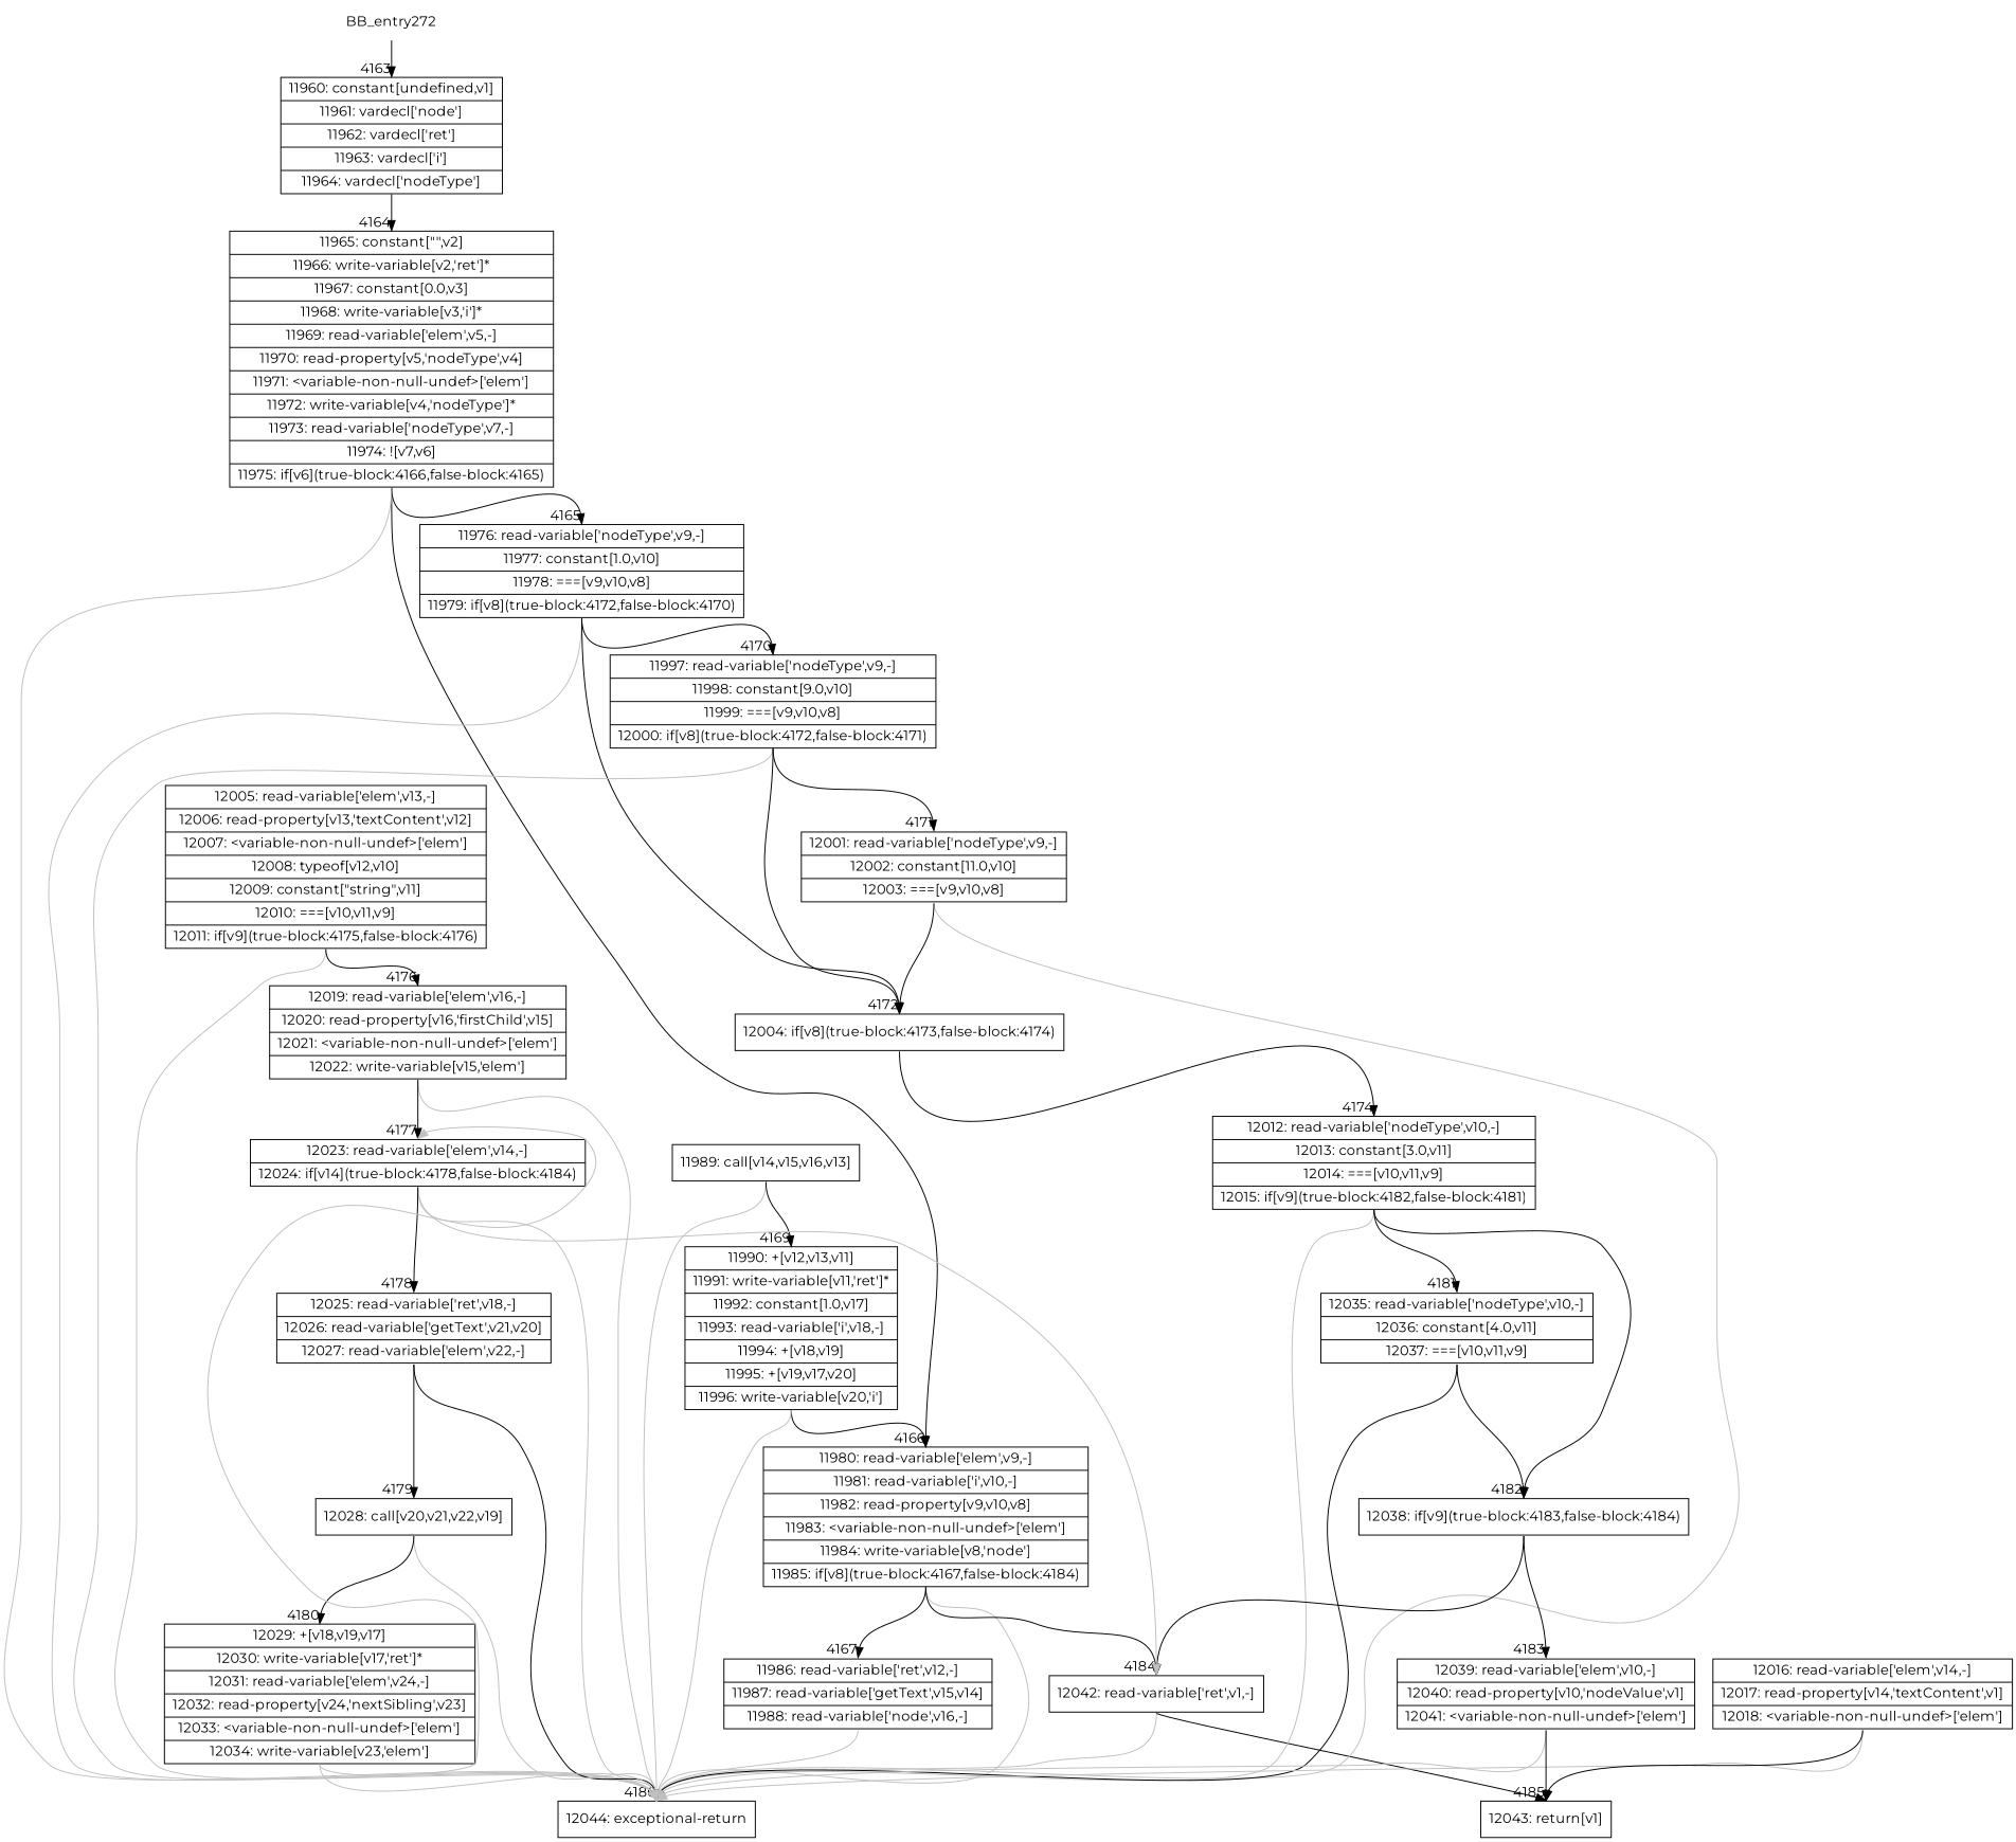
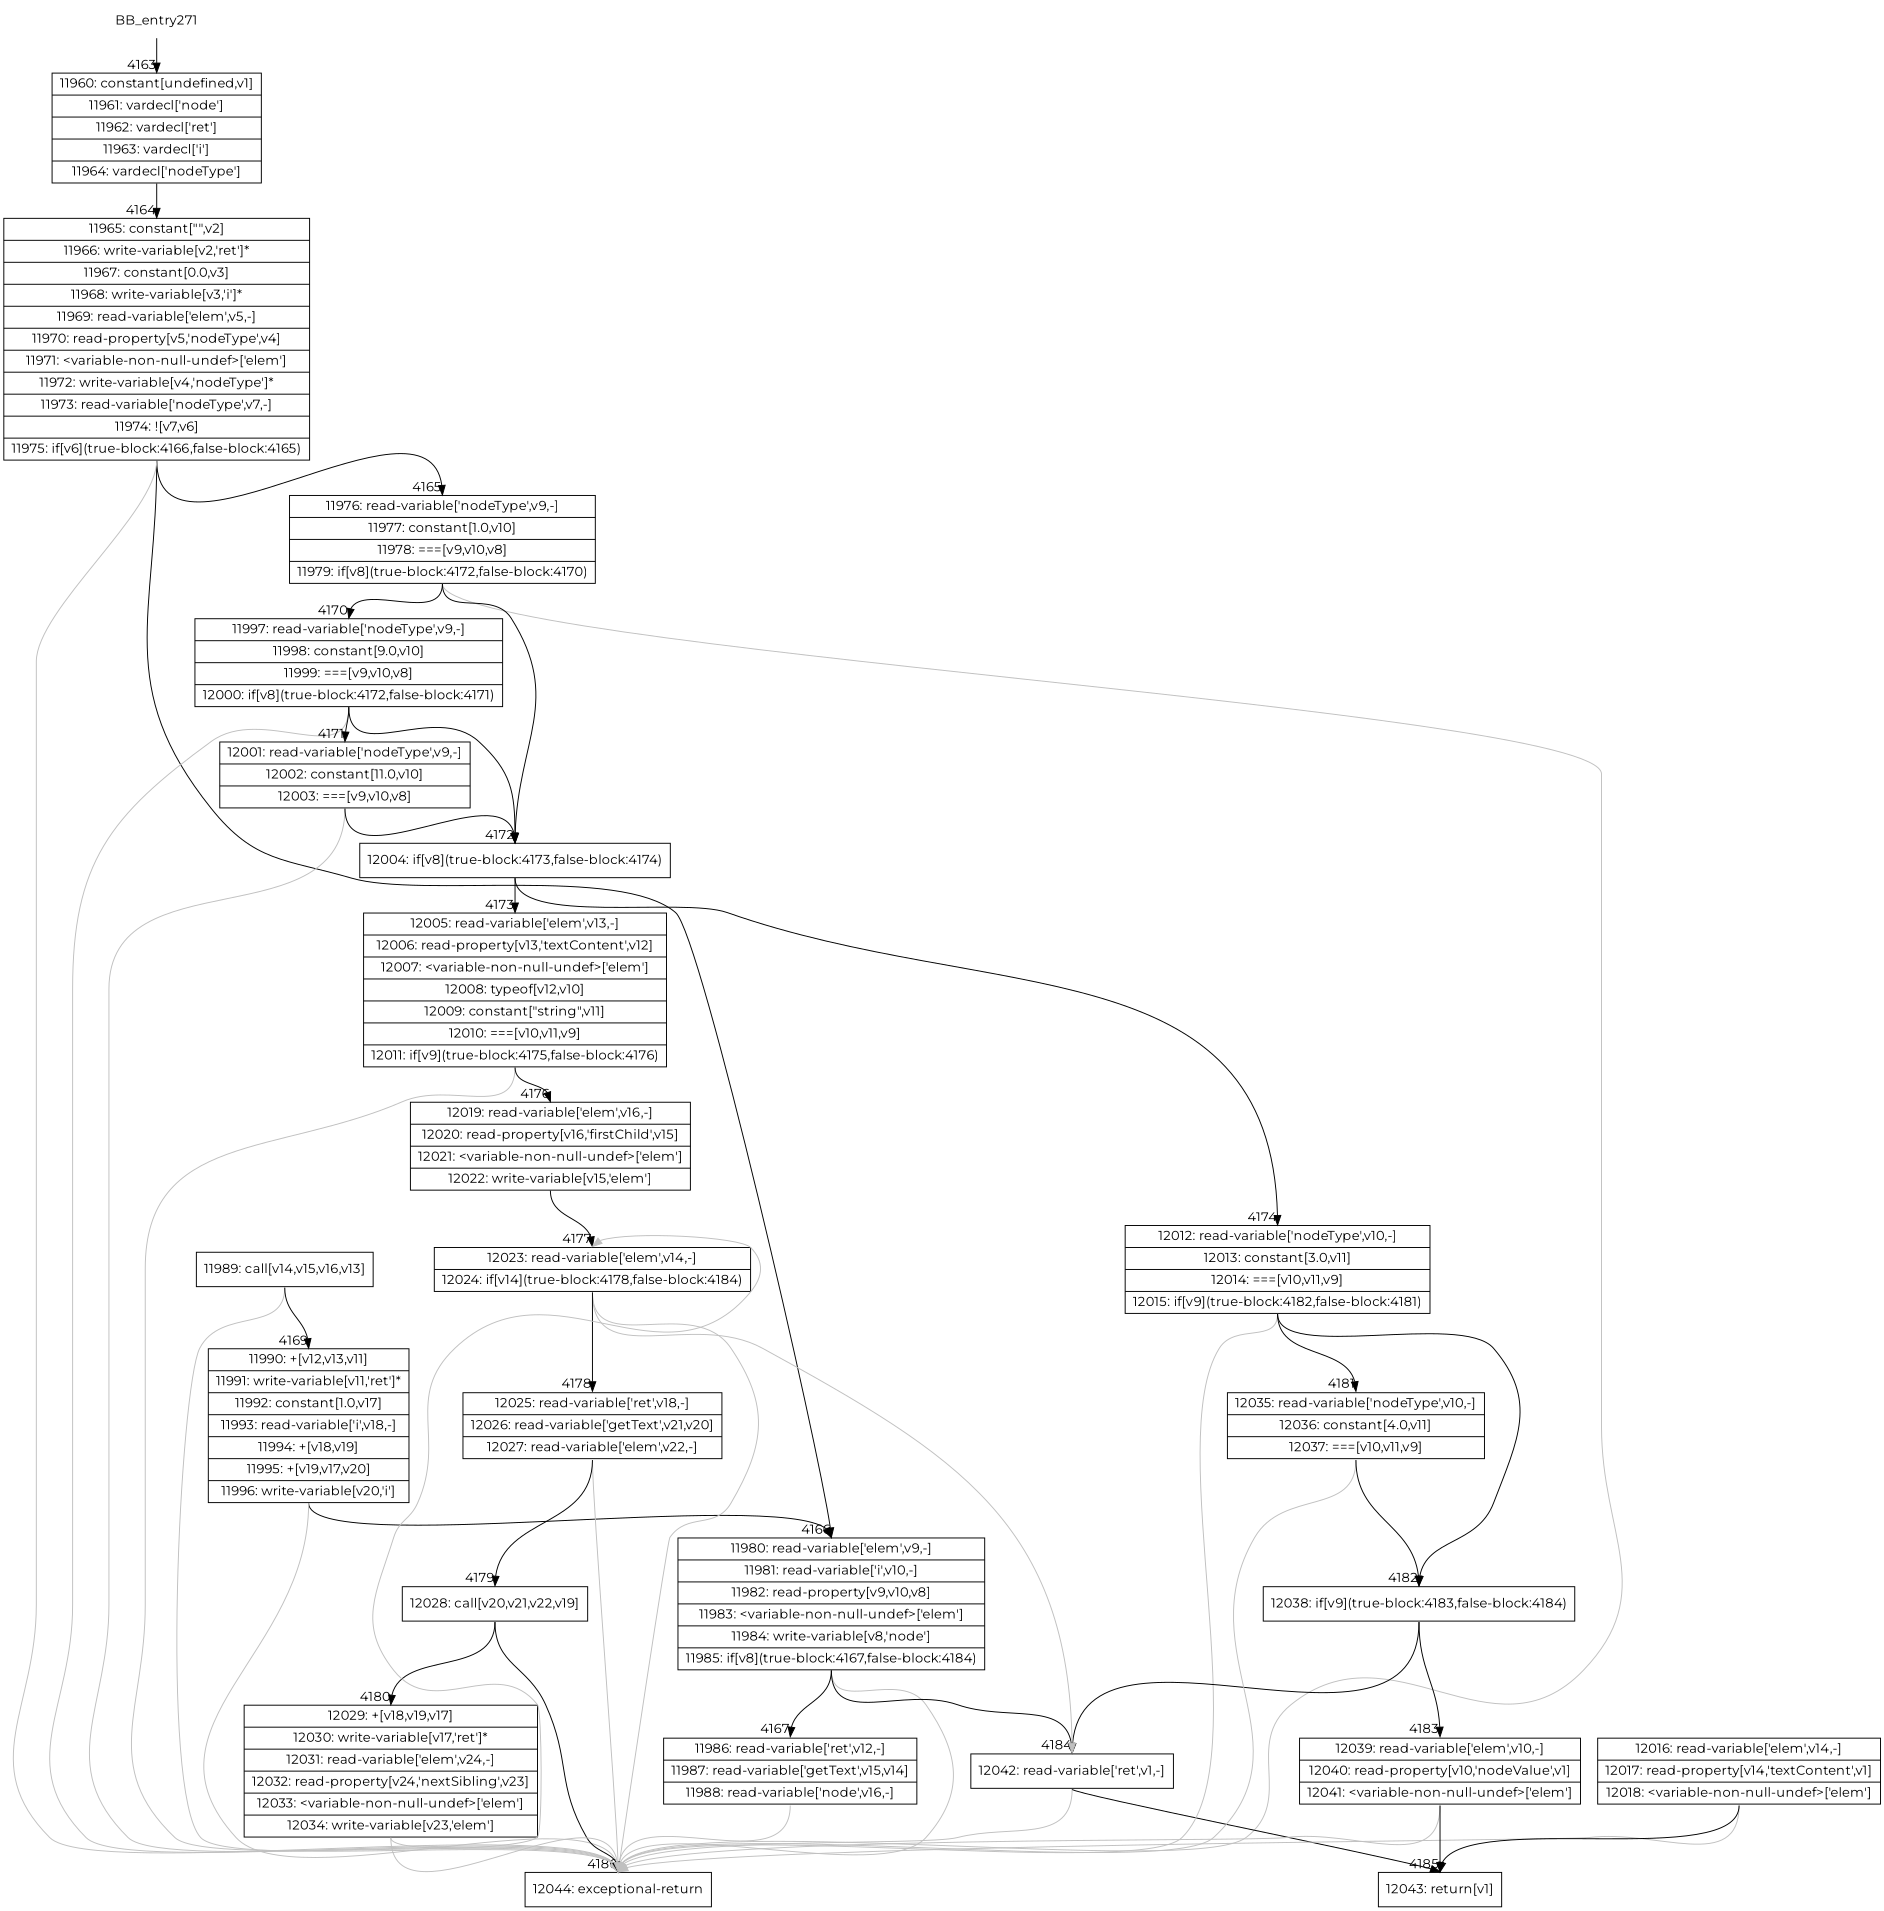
  digraph {
    fontname=Montserrat
    rankdir=TD
    node [fontname=Montserrat shape=record]
    edge [fontname=Montserrat headport=n tailport=s]
-   BB_entry272 [shape=none]
+   BB_entry272 [shape=none label=BB_entry271]
    n2 [label="{11960: constant[undefined,v1]|11961: vardecl['node']|11962: vardecl['ret']|11963: vardecl['i']|11964: vardecl['nodeType']}"]
    n3 [label="{11965: constant[\"\",v2]|11966: write-variable[v2,'ret']*|11967: constant[0.0,v3]|11968: write-variable[v3,'i']*|11969: read-variable['elem',v5,-]|11970: read-property[v5,'nodeType',v4]|11971: \<variable-non-null-undef\>['elem']|11972: write-variable[v4,'nodeType']*|11973: read-variable['nodeType',v7,-]|11974: ![v7,v6]|11975: if[v6](true-block:4166,false-block:4165)}"]
    n4 [label="{11980: read-variable['elem',v9,-]|11981: read-variable['i',v10,-]|11982: read-property[v9,v10,v8]|11983: \<variable-non-null-undef\>['elem']|11984: write-variable[v8,'node']|11985: if[v8](true-block:4167,false-block:4184)}"]
    n5 [label="{11976: read-variable['nodeType',v9,-]|11977: constant[1.0,v10]|11978: ===[v9,v10,v8]|11979: if[v8](true-block:4172,false-block:4170)}"]
    n6 [label="{12044: exceptional-return}"]
    n7 [label="{11986: read-variable['ret',v12,-]|11987: read-variable['getText',v15,v14]|11988: read-variable['node',v16,-]}"]
    n8 [label="{12042: read-variable['ret',v1,-]}"]
    n9 [label="{12004: if[v8](true-block:4173,false-block:4174)}"]
    n10 [label="{11997: read-variable['nodeType',v9,-]|11998: constant[9.0,v10]|11999: ===[v9,v10,v8]|12000: if[v8](true-block:4172,false-block:4171)}"]
    n11 [label="{12043: return[v1]}"]
    n12 [label="{12005: read-variable['elem',v13,-]|12006: read-property[v13,'textContent',v12]|12007: \<variable-non-null-undef\>['elem']|12008: typeof[v12,v10]|12009: constant[\"string\",v11]|12010: ===[v10,v11,v9]|12011: if[v9](true-block:4175,false-block:4176)}"]
    n13 [label="{12012: read-variable['nodeType',v10,-]|12013: constant[3.0,v11]|12014: ===[v10,v11,v9]|12015: if[v9](true-block:4182,false-block:4181)}"]
    n14 [label="{12001: read-variable['nodeType',v9,-]|12002: constant[11.0,v10]|12003: ===[v9,v10,v8]}"]
    n15 [label="{12019: read-variable['elem',v16,-]|12020: read-property[v16,'firstChild',v15]|12021: \<variable-non-null-undef\>['elem']|12022: write-variable[v15,'elem']}"]
    n16 [label="{12038: if[v9](true-block:4183,false-block:4184)}"]
    n17 [label="{12035: read-variable['nodeType',v10,-]|12036: constant[4.0,v11]|12037: ===[v10,v11,v9]}"]
    n18 [label="{11989: call[v14,v15,v16,v13]}"]
    n19 [label="{11990: +[v12,v13,v11]|11991: write-variable[v11,'ret']*|11992: constant[1.0,v17]|11993: read-variable['i',v18,-]|11994: +[v18,v19]|11995: +[v19,v17,v20]|11996: write-variable[v20,'i']}"]
    n20 [label="{12016: read-variable['elem',v14,-]|12017: read-property[v14,'textContent',v1]|12018: \<variable-non-null-undef\>['elem']}"]
    n21 [label="{12023: read-variable['elem',v14,-]|12024: if[v14](true-block:4178,false-block:4184)}"]
    n22 [label="{12039: read-variable['elem',v10,-]|12040: read-property[v10,'nodeValue',v1]|12041: \<variable-non-null-undef\>['elem']}"]
    n23 [label="{12025: read-variable['ret',v18,-]|12026: read-variable['getText',v21,v20]|12027: read-variable['elem',v22,-]}"]
    n24 [label="{12028: call[v20,v21,v22,v19]}"]
    n25 [label="{12029: +[v18,v19,v17]|12030: write-variable[v17,'ret']*|12031: read-variable['elem',v24,-]|12032: read-property[v24,'nextSibling',v23]|12033: \<variable-non-null-undef\>['elem']|12034: write-variable[v23,'elem']}"]
    BB_entry272 -> n2 [headlabel="    4163"]
    n2 -> n3 [headlabel="      4164"]
    n3 -> n4 [headlabel="      4166"]
    n3 -> n5 [headlabel="      4165"]
    n3 -> n6 [color=gray headlabel="      4186"]
    n4 -> n6 [color=gray]
    n4 -> n7 [headlabel="      4167"]
    n4 -> n8 [headlabel="      4184"]
    n5 -> n6 [color=gray]
    n5 -> n9 [headlabel="      4172"]
    n5 -> n10 [headlabel="      4170"]
    n7 -> n6 [color=gray]
    n8 -> n6 [color=gray]
    n8 -> n11
+   n9 -> n12 [headlabel="      4173"]
    n9 -> n13 [headlabel="      4174"]
    n10 -> n6 [color=gray]
    n10 -> n9
    n10 -> n14 [headlabel="      4171"]
    n12 -> n6 [color=gray]
    n12 -> n15 [headlabel="      4176"]
    n13 -> n6 [color=gray]
    n13 -> n16 [headlabel="      4182"]
    n13 -> n17 [headlabel="      4181"]
    n14 -> n6 [color=gray]
    n14 -> n9
-   n15 -> n6 [color=gray]
    n15 -> n21 [headlabel="      4177"]
    n16 -> n8
    n16 -> n22 [headlabel="      4183"]
-   n17 -> n6 [color=black]
+   n17 -> n6 [color=gray]
    n17 -> n16
    n18 -> n6 [color=gray]
    n18 -> n19 [headlabel="      4169"]
    n19 -> n4
    n19 -> n6 [color=gray]
    n20 -> n6 [color=gray]
    n20 -> n11 [headlabel="      4185"]
    n21 -> n6 [color=gray]
    n21 -> n8 [color=gray]
    n21 -> n23 [headlabel="      4178"]
    n22 -> n6 [color=gray]
    n22 -> n11
-   n23 -> n6 [color=black]
+   n23 -> n6 [color=gray]
    n23 -> n24 [headlabel="      4179"]
-   n24 -> n6 [color=gray]
+   n24 -> n6 [color=black]
    n24 -> n25 [headlabel="      4180"]
    n25 -> n6 [color=gray]
    n25 -> n21 [color=gray]
  }
